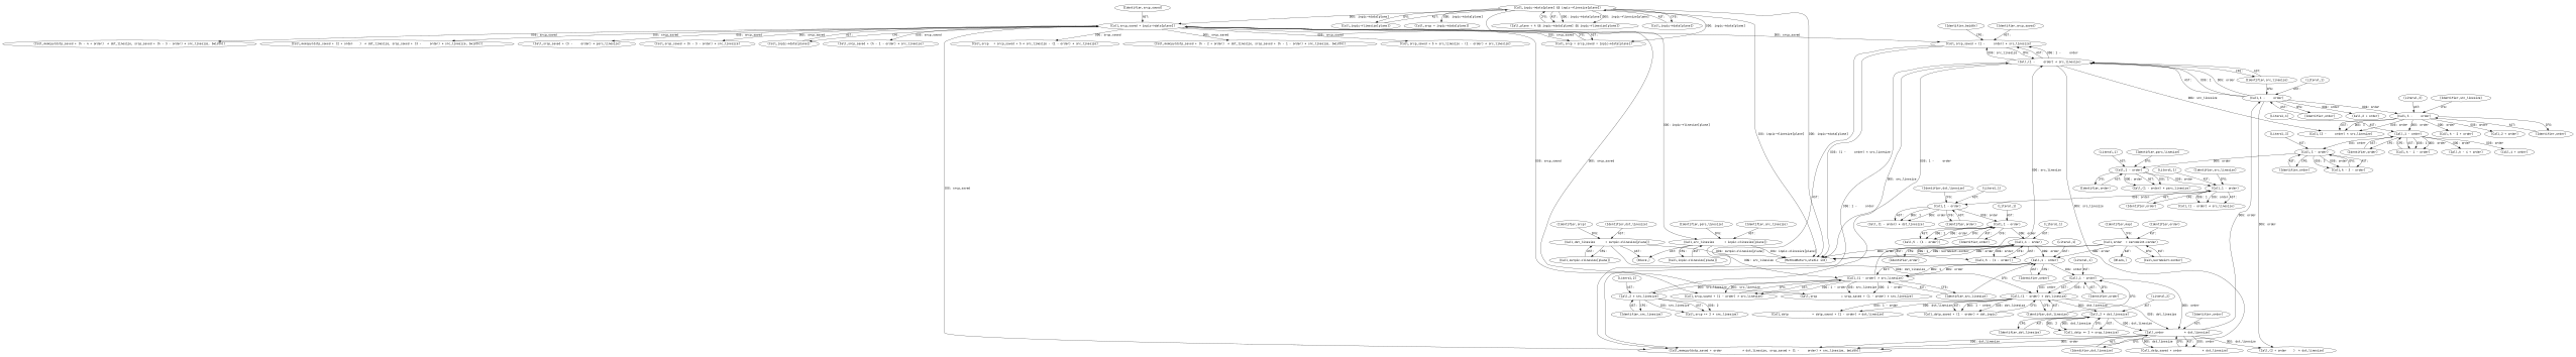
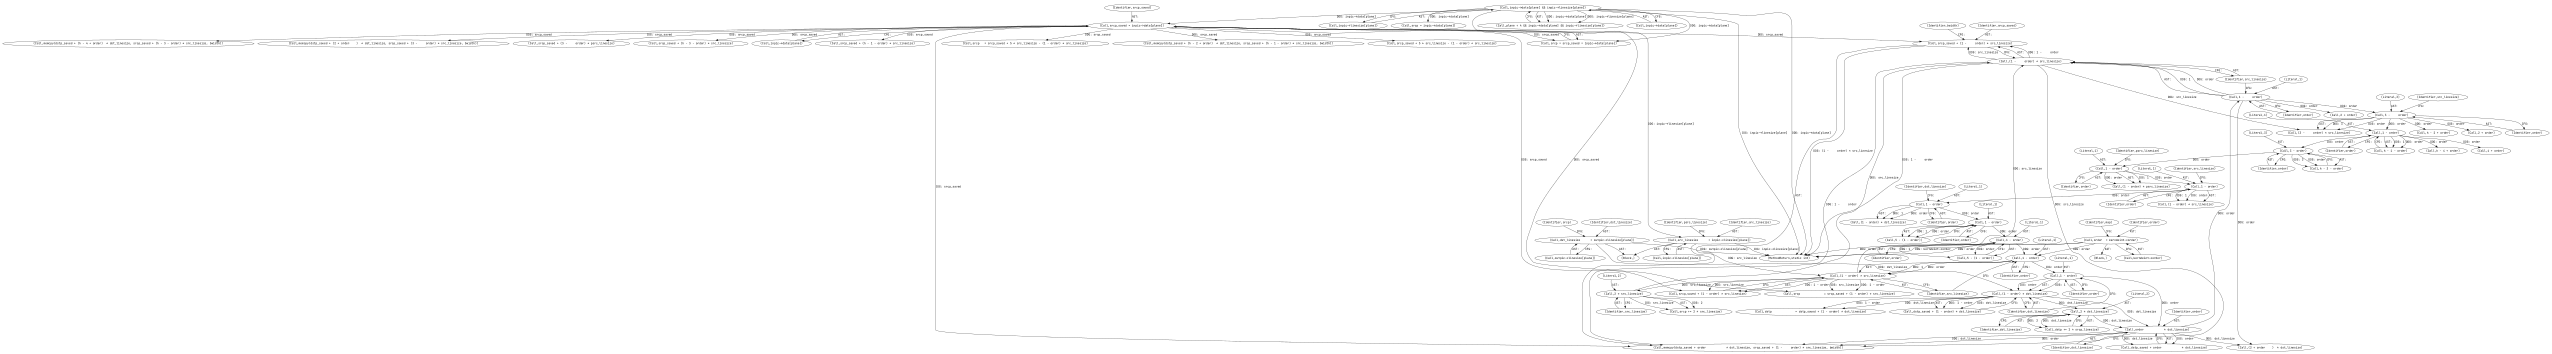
  digraph {
    fontname="JetBrains Mono"
    node [fontname="JetBrains Mono"]
    edge [fontname="JetBrains Mono"]
    n1 [label="(Call,srcp_saved + (1 -     order) * src_linesize)"]
    n2 [label="(Call,(1 -     order) * src_linesize)"]
    n3 [label="(MethodReturn,static int)"]
    n4 [label="(Call,memcpy(dstp_saved + order            * dst_linesize, srcp_saved + (1 -     order) * src_linesize, bwidth))"]
    n5 [label="(Call,(3 -     order) * src_linesize)"]
    n6 [label="(Identifier,src_linesize)"]
    n7 [label="(Call,srcp_saved = inpic->data[plane])"]
    n8 [label="(Call,inpic->data[plane])"]
    n9 [label="(Call,srcp_saved + (h - 1 - order) * src_linesize)"]
    n10 [label="(Call,srcp   = srcp_saved + 5 * src_linesize - (1 - order) * src_linesize)"]
    n11 [label="(Call,memcpy(dstp_saved + (h - 2 + order)  * dst_linesize, srcp_saved + (h - 1 - order) * src_linesize, bwidth))"]
    n12 [label="(Call,srcp = srcp_saved = inpic->data[plane])"]
    n13 [label="(Call,srcp_saved + 5 * src_linesize - (1 - order) * src_linesize)"]
    n14 [label="(Call,srcp_saved + (1 - order) * src_linesize)"]
    n15 [label="(Call,memcpy(dstp_saved + (h - 4 + order)  * dst_linesize, srcp_saved + (h - 3 - order) * src_linesize, bwidth))"]
    n16 [label="(Call,memcpy(dstp_saved + (2 + order    )  * dst_linesize, srcp_saved + (3 -     order) * src_linesize, bwidth))"]
    n17 [label="(Call,srcp_saved + (3 -     order) * psrc_linesize)"]
    n18 [label="(Call,srcp              = srcp_saved + (1 - order) * src_linesize)"]
    n19 [label="(Call,srcp_saved + (h - 3 - order) * src_linesize)"]
    n20 [label="(Call,(1 - order) * src_linesize)"]
    n21 [label="(Call,inpic->data[plane] && inpic->linesize[plane])"]
    n22 [label="(Call,src_linesize      = inpic->linesize[plane])"]
    n23 [label="(Call,inpic->linesize[plane])"]
    n24 [label="(Call,srcp = inpic->data[plane])"]
    n25 [label="(Call,plane < 4 && inpic->data[plane] && inpic->linesize[plane])"]
    n26 [label="(Call,inpic->data[plane])"]
    n27 [label="(Block,)"]
    n28 [label="(Call,inpic->linesize[plane])"]
    n29 [label="(Call,1 -     order)"]
    n30 [label="(Call,3 -     order)"]
    n31 [label="(Identifier,order)"]
    n32 [label="(Call,(2 + order    )  * dst_linesize)"]
    n33 [label="(Call,2 + order)"]
    n34 [label="(Call,1 - order)"]
    n35 [label="(Call,h - 2 + order)"]
    n36 [label="(Call,2 + order)"]
    n37 [label="(Identifier,order)"]
    n38 [label="(Call,order            * dst_linesize)"]
    n39 [label="(Call,dstp_saved + order            * dst_linesize)"]
    n40 [label="(Identifier,dst_linesize)"]
    n41 [label="(Call,1 - order)"]
    n42 [label="(Call,(1 - order) * dst_linesize)"]
    n43 [label="(Identifier,order)"]
    n44 [label="(Call,2 * dst_linesize)"]
    n45 [label="(Identifier,dst_linesize)"]
-   n46 [label="(Call,dstp_saved + (1 - order) * dst_inpic)"]
+   n46 [label="(Call,dstp_saved + (1 - order) * dst_linesize)"]
    n47 [label="(Call,dstp              = dstp_saved + (1 - order) * dst_linesize)"]
    n48 [label="(Call,1 - order)"]
    n49 [label="(Identifier,order)"]
    n50 [label="(Call,2 * src_linesize)"]
    n51 [label="(Identifier,src_linesize)"]
    n52 [label="(Call,order  = kerndeint->order)"]
    n53 [label="(Block,)"]
    n54 [label="(Call,kerndeint->order)"]
    n55 [label="(Call,1 - order)"]
    n56 [label="(Call,5 - (1 - order))"]
    n57 [label="(Identifier,order)"]
    n58 [label="(Call,1 - order)"]
    n59 [label="(Call,5 - (1 - order))"]
    n60 [label="(Identifier,order)"]
    n61 [label="(Call,1 - order)"]
    n62 [label="(Identifier,order)"]
    n63 [label="(Call,(1 - order) * dst_linesize)"]
    n64 [label="(Call,1 - order)"]
    n65 [label="(Call,(1 - order) * src_linesize)"]
    n66 [label="(Identifier,order)"]
    n67 [label="(Call,1 - order)"]
    n68 [label="(Call,(1 - order) * psrc_linesize)"]
    n69 [label="(Identifier,order)"]
    n70 [label="(Call,3 - order)"]
    n71 [label="(Call,h - 3 - order)"]
    n72 [label="(Identifier,order)"]
    n73 [label="(Call,4 + order)"]
    n74 [label="(Identifier,order)"]
    n75 [label="(Call,h - 1 - order)"]
    n76 [label="(Call,h - 4 + order)"]
    n77 [label="(Call,dstp += 2 * srcp_linesize)"]
    n78 [label="(Identifier,dst_linesize)"]
    n79 [label="(Call,dst_linesize      = outpic->linesize[plane])"]
    n80 [label="(Call,outpic->linesize[plane])"]
    n81 [label="(Call,srcp += 2 * src_linesize)"]
    n82 [label="(Identifier,src_linesize)"]
    n83 [label="(Identifier,dst_linesize)"]
    n84 [label="(Literal,1)"]
    n85 [label="(Literal,1)"]
    n86 [label="(Literal,1)"]
    n87 [label="(Identifier,srcp)"]
    n88 [label="(Identifier,psrc_linesize)"]
    n89 [label="(Identifier,dst_linesize)"]
    n90 [label="(Identifier,srcp_saved)"]
    n91 [label="(Identifier,src_linesize)"]
    n92 [label="(Literal,1)"]
    n93 [label="(Identifier,bwidth)"]
    n94 [label="(Literal,3)"]
    n95 [label="(Identifier,psrc_linesize)"]
    n96 [label="(Identifier,src_linesize)"]
    n97 [label="(Literal,2)"]
    n98 [label="(Literal,1)"]
    n99 [label="(Literal,1)"]
    n100 [label="(Identifier,order)"]
    n101 [label="(Literal,1)"]
    n102 [label="(Literal,1)"]
    n103 [label="(Identifier,src_linesize)"]
    n104 [label="(Literal,3)"]
    n105 [label="(Identifier,order)"]
    n106 [label="(Identifier,srcp_saved)"]
    n107 [label="(Literal,1)"]
    n108 [label="(Identifier,map)"]
    n109 [label="(Literal,2)"]
    n1 -> n2 [label="CFG: "]
    n1 -> n3 [label="DDG: (1 -     order) * src_linesize"]
    n1 -> n4 [label="AST: "]
    n2 -> n1 [label="AST: "]
    n2 -> n1 [label="DDG: 1 -     order"]
    n2 -> n1 [label="DDG: src_linesize"]
    n2 -> n3 [label="DDG: 1 -     order"]
    n2 -> n4 [label="DDG: 1 -     order"]
    n2 -> n4 [label="DDG: src_linesize"]
    n2 -> n5 [label="DDG: src_linesize"]
    n2 -> n6 [label="CFG: "]
    n6 -> n2 [label="AST: "]
    n6 -> n29 [label="CFG: "]
    n7 -> n1 [label="DDG: srcp_saved"]
    n7 -> n4 [label="DDG: srcp_saved"]
    n7 -> n8 [label="CFG: "]
    n7 -> n9 [label="DDG: srcp_saved"]
    n7 -> n10 [label="DDG: srcp_saved"]
    n7 -> n11 [label="DDG: srcp_saved"]
    n7 -> n12 [label="AST: "]
    n7 -> n12 [label="DDG: srcp_saved"]
    n7 -> n13 [label="DDG: srcp_saved"]
    n7 -> n14 [label="DDG: srcp_saved"]
    n7 -> n15 [label="DDG: srcp_saved"]
    n7 -> n16 [label="DDG: srcp_saved"]
    n7 -> n17 [label="DDG: srcp_saved"]
    n7 -> n18 [label="DDG: srcp_saved"]
    n7 -> n19 [label="DDG: srcp_saved"]
    n8 -> n7 [label="AST: "]
    n12 -> n7 [label="CFG: "]
    n14 -> n20 [label="CFG: "]
    n20 -> n2 [label="DDG: src_linesize"]
    n20 -> n14 [label="AST: "]
    n20 -> n14 [label="DDG: 1 - order"]
    n20 -> n14 [label="DDG: src_linesize"]
    n20 -> n18 [label="DDG: 1 - order"]
    n20 -> n18 [label="DDG: src_linesize"]
    n20 -> n50 [label="DDG: src_linesize"]
    n20 -> n51 [label="CFG: "]
    n21 -> n3 [label="DDG: inpic->data[plane]"]
    n21 -> n3 [label="DDG: inpic->linesize[plane]"]
    n21 -> n7 [label="DDG: inpic->data[plane]"]
    n21 -> n12 [label="DDG: inpic->data[plane]"]
    n21 -> n22 [label="DDG: inpic->linesize[plane]"]
    n21 -> n23 [label="CFG: "]
    n21 -> n24 [label="DDG: inpic->data[plane]"]
    n21 -> n25 [label="AST: "]
    n21 -> n25 [label="DDG: inpic->data[plane]"]
    n21 -> n25 [label="DDG: inpic->linesize[plane]"]
    n21 -> n26 [label="CFG: "]
    n22 -> n3 [label="DDG: inpic->linesize[plane]"]
    n22 -> n20 [label="DDG: src_linesize"]
    n22 -> n27 [label="AST: "]
    n22 -> n28 [label="CFG: "]
    n23 -> n21 [label="AST: "]
    n25 -> n21 [label="CFG: "]
    n26 -> n21 [label="AST: "]
    n28 -> n22 [label="AST: "]
    n29 -> n2 [label="AST: "]
    n29 -> n2 [label="DDG: 1"]
    n29 -> n2 [label="DDG: order"]
    n29 -> n30 [label="DDG: order"]
    n29 -> n31 [label="CFG: "]
    n29 -> n32 [label="DDG: order"]
    n29 -> n33 [label="DDG: order"]
    n30 -> n5 [label="AST: "]
    n30 -> n5 [label="DDG: 3"]
    n30 -> n5 [label="DDG: order"]
    n30 -> n34 [label="DDG: order"]
    n30 -> n35 [label="DDG: order"]
    n30 -> n36 [label="DDG: order"]
    n30 -> n37 [label="CFG: "]
    n31 -> n29 [label="AST: "]
    n34 -> n70 [label="DDG: order"]
    n34 -> n73 [label="DDG: order"]
    n34 -> n74 [label="CFG: "]
    n34 -> n75 [label="AST: "]
    n34 -> n75 [label="DDG: 1"]
    n34 -> n75 [label="DDG: order"]
    n34 -> n76 [label="DDG: order"]
    n37 -> n30 [label="AST: "]
    n38 -> n4 [label="DDG: order"]
    n38 -> n4 [label="DDG: dst_linesize"]
    n38 -> n29 [label="DDG: order"]
    n38 -> n32 [label="DDG: dst_linesize"]
    n38 -> n39 [label="AST: "]
    n38 -> n39 [label="DDG: order"]
    n38 -> n39 [label="DDG: dst_linesize"]
    n38 -> n40 [label="CFG: "]
    n39 -> n38 [label="CFG: "]
    n40 -> n38 [label="AST: "]
    n41 -> n38 [label="DDG: order"]
    n41 -> n42 [label="AST: "]
    n41 -> n42 [label="DDG: 1"]
    n41 -> n42 [label="DDG: order"]
    n41 -> n43 [label="CFG: "]
    n42 -> n38 [label="DDG: dst_linesize"]
    n42 -> n44 [label="DDG: dst_linesize"]
    n42 -> n45 [label="CFG: "]
    n42 -> n46 [label="AST: "]
    n42 -> n46 [label="DDG: 1 - order"]
    n42 -> n46 [label="DDG: dst_linesize"]
    n42 -> n47 [label="DDG: 1 - order"]
    n42 -> n47 [label="DDG: dst_linesize"]
    n43 -> n41 [label="AST: "]
    n44 -> n38 [label="DDG: dst_linesize"]
    n44 -> n77 [label="AST: "]
    n44 -> n77 [label="DDG: 2"]
    n44 -> n77 [label="DDG: dst_linesize"]
    n44 -> n78 [label="CFG: "]
    n45 -> n41 [label="CFG: "]
    n45 -> n42 [label="AST: "]
    n46 -> n42 [label="CFG: "]
    n48 -> n20 [label="AST: "]
    n48 -> n20 [label="DDG: 1"]
    n48 -> n20 [label="DDG: order"]
    n48 -> n41 [label="DDG: order"]
    n48 -> n49 [label="CFG: "]
    n49 -> n48 [label="AST: "]
    n50 -> n2 [label="DDG: src_linesize"]
    n50 -> n81 [label="AST: "]
    n50 -> n81 [label="DDG: 2"]
    n50 -> n81 [label="DDG: src_linesize"]
    n50 -> n82 [label="CFG: "]
    n51 -> n20 [label="AST: "]
    n51 -> n48 [label="CFG: "]
    n52 -> n3 [label="DDG: kerndeint->order"]
    n52 -> n3 [label="DDG: order"]
    n52 -> n48 [label="DDG: order"]
    n52 -> n53 [label="AST: "]
    n52 -> n54 [label="CFG: "]
    n54 -> n52 [label="AST: "]
    n55 -> n3 [label="DDG: order"]
    n55 -> n48 [label="DDG: order"]
    n55 -> n56 [label="AST: "]
    n55 -> n56 [label="DDG: 1"]
    n55 -> n56 [label="DDG: order"]
    n55 -> n57 [label="CFG: "]
    n56 -> n55 [label="CFG: "]
    n57 -> n55 [label="AST: "]
    n58 -> n55 [label="DDG: order"]
    n58 -> n59 [label="AST: "]
    n58 -> n59 [label="DDG: 1"]
    n58 -> n59 [label="DDG: order"]
    n58 -> n60 [label="CFG: "]
    n59 -> n58 [label="CFG: "]
    n60 -> n58 [label="AST: "]
    n61 -> n58 [label="DDG: order"]
    n61 -> n62 [label="CFG: "]
    n61 -> n63 [label="AST: "]
    n61 -> n63 [label="DDG: 1"]
    n61 -> n63 [label="DDG: order"]
    n62 -> n61 [label="AST: "]
    n64 -> n61 [label="DDG: order"]
    n64 -> n65 [label="AST: "]
    n64 -> n65 [label="DDG: 1"]
    n64 -> n65 [label="DDG: order"]
    n64 -> n66 [label="CFG: "]
    n66 -> n64 [label="AST: "]
    n67 -> n64 [label="DDG: order"]
    n67 -> n68 [label="AST: "]
    n67 -> n68 [label="DDG: 1"]
    n67 -> n68 [label="DDG: order"]
    n67 -> n69 [label="CFG: "]
    n69 -> n67 [label="AST: "]
    n70 -> n67 [label="DDG: order"]
    n70 -> n71 [label="AST: "]
    n70 -> n71 [label="DDG: 3"]
    n70 -> n71 [label="DDG: order"]
    n70 -> n72 [label="CFG: "]
    n71 -> n70 [label="CFG: "]
    n72 -> n70 [label="AST: "]
    n74 -> n34 [label="AST: "]
    n75 -> n34 [label="CFG: "]
    n77 -> n44 [label="CFG: "]
    n78 -> n44 [label="AST: "]
    n79 -> n3 [label="DDG: outpic->linesize[plane]"]
    n79 -> n27 [label="AST: "]
    n79 -> n42 [label="DDG: dst_linesize"]
    n79 -> n80 [label="CFG: "]
    n80 -> n79 [label="AST: "]
    n82 -> n50 [label="AST: "]
    n83 -> n61 [label="CFG: "]
    n84 -> n29 [label="AST: "]
    n85 -> n64 [label="AST: "]
    n86 -> n67 [label="AST: "]
    n87 -> n79 [label="CFG: "]
    n88 -> n67 [label="CFG: "]
    n89 -> n79 [label="AST: "]
    n90 -> n7 [label="AST: "]
    n91 -> n30 [label="CFG: "]
    n92 -> n55 [label="AST: "]
    n93 -> n1 [label="CFG: "]
    n94 -> n70 [label="AST: "]
    n95 -> n22 [label="CFG: "]
    n96 -> n64 [label="CFG: "]
    n97 -> n44 [label="AST: "]
    n98 -> n58 [label="AST: "]
    n99 -> n41 [label="AST: "]
    n100 -> n38 [label="AST: "]
    n101 -> n61 [label="AST: "]
    n102 -> n34 [label="AST: "]
    n103 -> n22 [label="AST: "]
    n104 -> n30 [label="AST: "]
    n105 -> n52 [label="AST: "]
    n106 -> n1 [label="AST: "]
    n107 -> n48 [label="AST: "]
    n108 -> n52 [label="CFG: "]
    n109 -> n50 [label="AST: "]
  }
